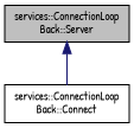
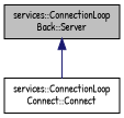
  digraph {
    rankdir=TB
    fontname="Patrick Hand"
    node [color=black fontname="Patrick Hand" fontsize=10 shape=record style=filled]
    n1 [fillcolor=grey75 fontcolor=black height=0.2 label="services::ConnectionLoop\lBack::Server" width=0.4]
-   n2 [fillcolor=white height=0.2 label="services::ConnectionLoop\lBack::Connect" width=0.4]
+   n2 [fillcolor=white height=0.2 label="services::ConnectionLoop\lConnect::Connect" width=0.4]
    n1 -> n2 [color=midnightblue dir=back fontname="Patrick Hand" fontsize=10 labelfontname=Helvetica labelfontsize=10 style=solid]
  }
